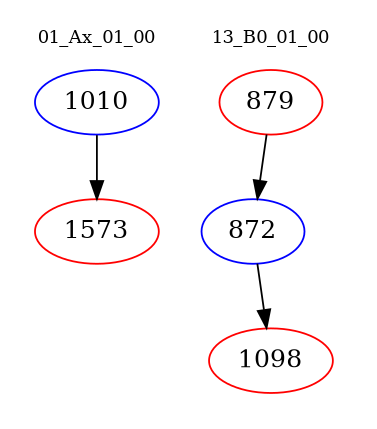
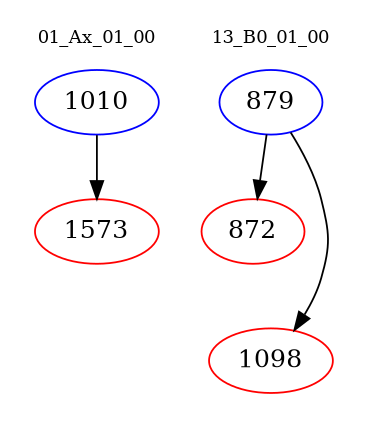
  digraph {
    node [color=blue]
    edge [color=black]
    n1 [label=1010]
    n2 [color=red label=1573]
-   n3 [color=red label=879]
-   n4 [label=872]
+   n3 [label=879]
+   n4 [color=red label=872]
    n5 [color=red label=1098]
    subgraph cluster_1 {
      color=white
      fontsize=10
      label="01_Ax_01_00"
      n1
      n2
    }
    subgraph cluster_2 {
      color=white
      fontsize=10
      label="13_B0_01_00"
      n3
      n4
      n5
    }
    n1 -> n2
    n3 -> n4
-   n4 -> n5
+   n3 -> n5
  }
